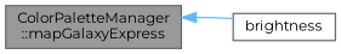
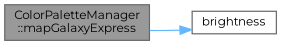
  digraph {
    rankdir=LR
    fontname=Montserrat
    node [fontname=Montserrat fontsize=10 shape=box style=filled]
    n1 [color=gray40 fillcolor=grey60 fontcolor=black height=0.2 label="ColorPaletteManager\l::mapGalaxyExpress" width=0.4]
    n2 [color=grey40 fillcolor=white height=0.2 label=brightness width=0.4]
-   n2 -> n1 [color=steelblue1 fontname=Montserrat fontsize=10 labelfontname=Helvetica labelfontsize=10 style=solid]
+   n1 -> n2 [color=steelblue1 fontname=Montserrat fontsize=10 labelfontname=Helvetica labelfontsize=10 style=solid]
  }
